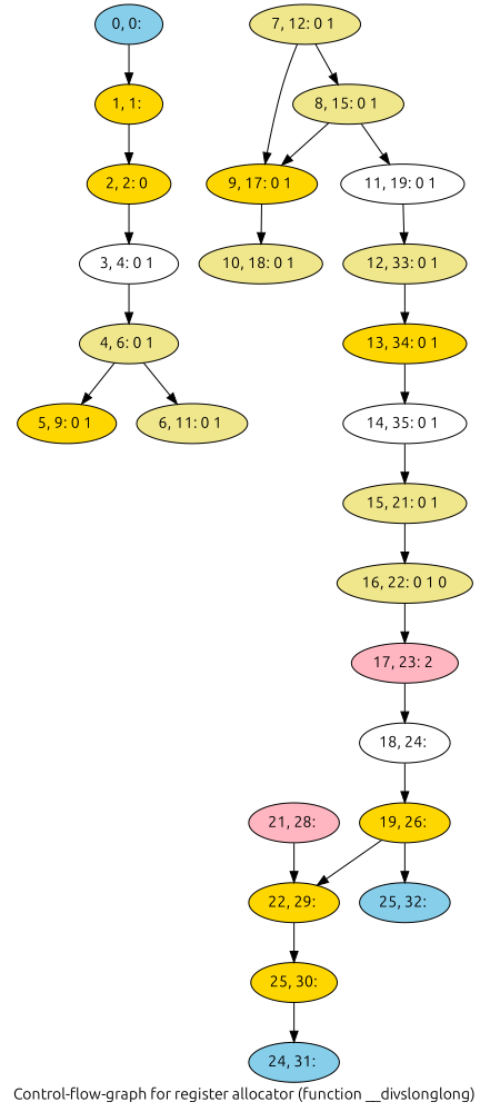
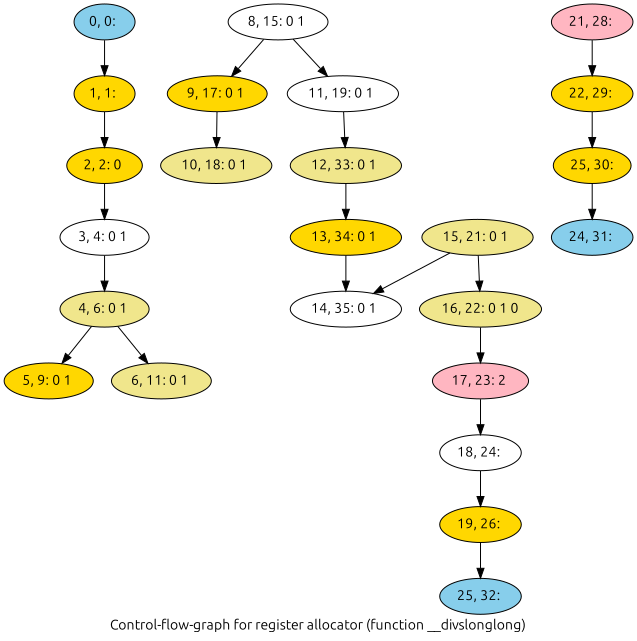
  digraph {
    fontname=Ubuntu
    label="Control-flow-graph for register allocator (function __divslonglong)"
    node [fillcolor=gold fontname=Ubuntu style=filled]
    edge [fontname=Ubuntu]
    n1 [fillcolor=skyblue label="0, 0: "]
    n2 [label="1, 1: "]
    n3 [label="2, 2: 0 "]
    n4 [fillcolor=white label="3, 4: 0 1 "]
    n5 [fillcolor=khaki label="4, 6: 0 1 "]
    n6 [label="5, 9: 0 1 "]
    n7 [fillcolor=khaki label="6, 11: 0 1 "]
-   n8 [fillcolor=khaki label="7, 12: 0 1 "]
-   n9 [fillcolor=khaki label="8, 15: 0 1 "]
+   n9 [fillcolor=white label="8, 15: 0 1 "]
    n10 [label="9, 17: 0 1 "]
    n11 [fillcolor=white label="11, 19: 0 1 "]
    n12 [fillcolor=khaki label="10, 18: 0 1 "]
    n13 [fillcolor=khaki label="12, 33: 0 1 "]
    n14 [label="13, 34: 0 1 "]
    n15 [fillcolor=white label="14, 35: 0 1 "]
    n16 [fillcolor=khaki label="15, 21: 0 1 "]
    n17 [fillcolor=khaki label="16, 22: 0 1 0"]
    n18 [fillcolor=lightpink label="17, 23: 2 "]
    n19 [fillcolor=white label="18, 24: "]
    n20 [label="19, 26: "]
    n21 [label="22, 29: "]
    n22 [fillcolor=skyblue label="25, 32: "]
    n23 [label="25, 30:"]
    n24 [fillcolor=lightpink label="21, 28: "]
    n25 [fillcolor=skyblue label="24, 31: "]
    n1 -> n2
    n2 -> n3
    n3 -> n4
    n4 -> n5
    n5 -> n6
    n5 -> n7
-   n8 -> n9
-   n8 -> n10
    n9 -> n10
    n9 -> n11
    n10 -> n12
    n11 -> n13
    n13 -> n14
    n14 -> n15
-   n15 -> n16
+   n16 -> n15
    n16 -> n17
    n17 -> n18
    n18 -> n19
    n19 -> n20
-   n20 -> n21
    n20 -> n22
    n21 -> n23
    n23 -> n25
    n24 -> n21
  }
